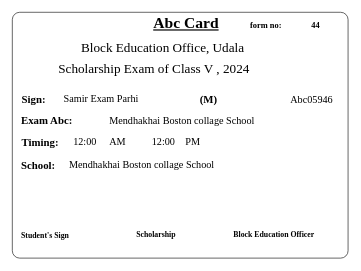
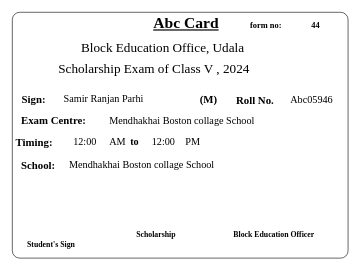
  <mxCell id="0" />
  <mxCell id="1" parent="0" />
  <mxCell id="2" value="" style="rounded=1;whiteSpace=wrap;html=1;arcSize=3;fontFamily=Jura;" parent="1" vertex="1"><mxGeometry x="20" y="20" width="560" height="410" as="geometry" /></mxCell>
  <mxCell id="3" value="&lt;font size=&quot;1&quot;&gt;&lt;span style=&quot;font-size: 26px;&quot;&gt;&lt;u style=&quot;&quot;&gt;&lt;b style=&quot;&quot;&gt;Abc Card&lt;/b&gt;&lt;/u&gt;&lt;/span&gt;&lt;/font&gt;" style="text;html=1;align=center;verticalAlign=middle;whiteSpace=wrap;rounded=0;fontFamily=Jura;" parent="1" vertex="1"><mxGeometry x="220" y="23" width="180" height="30" as="geometry" /></mxCell>
  <mxCell id="4" value="&lt;font style=&quot;font-size: 22px;&quot;&gt;Block Education Office, Udala&lt;/font&gt;" style="text;html=1;align=left;verticalAlign=middle;whiteSpace=wrap;rounded=0;fontFamily=Jura;" parent="1" vertex="1"><mxGeometry x="133" y="64" width="334" height="30" as="geometry" /></mxCell>
  <mxCell id="5" value="&lt;span style=&quot;&quot;&gt;&lt;font style=&quot;font-size: 14px;&quot;&gt;&lt;b&gt;form no:&lt;/b&gt;&lt;/font&gt;&lt;/span&gt;" style="text;html=1;align=left;verticalAlign=middle;whiteSpace=wrap;rounded=0;fontFamily=Jura;" parent="1" vertex="1"><mxGeometry x="415" y="27" width="67" height="30" as="geometry" /></mxCell>
  <mxCell id="6" value="&lt;font&gt;&lt;span style=&quot;font-size: 22px;&quot;&gt;Scholarship Exam of Class V , 2024&lt;/span&gt;&lt;/font&gt;" style="text;html=1;align=left;verticalAlign=middle;whiteSpace=wrap;rounded=0;fontFamily=Jura;" parent="1" vertex="1"><mxGeometry x="95" y="99" width="410" height="30" as="geometry" /></mxCell>
  <mxCell id="7" value="&lt;font size=&quot;1&quot;&gt;&lt;b style=&quot;font-size: 18px;&quot;&gt;Sign:&lt;/b&gt;&lt;/font&gt;" style="text;html=1;align=left;verticalAlign=middle;whiteSpace=wrap;rounded=0;fontFamily=Jura;" parent="1" vertex="1"><mxGeometry x="34" y="150" width="80" height="30" as="geometry" /></mxCell>
- <mxCell id="8" value="&lt;font style=&quot;font-size: 17px;&quot;&gt;Samir Exam Parhi&lt;/font&gt;" style="text;html=1;align=left;verticalAlign=middle;whiteSpace=wrap;rounded=0;fontFamily=Jura;" parent="1" vertex="1"><mxGeometry x="104" y="150" width="220" height="30" as="geometry" /></mxCell>
+ <mxCell id="8" value="&lt;font style=&quot;font-size: 17px;&quot;&gt;Samir Ranjan Parhi&lt;/font&gt;" style="text;html=1;align=left;verticalAlign=middle;whiteSpace=wrap;rounded=0;fontFamily=Jura;" parent="1" vertex="1"><mxGeometry x="104" y="150" width="220" height="30" as="geometry" /></mxCell>
+ <mxCell id="9" value="&lt;font size=&quot;1&quot;&gt;&lt;b style=&quot;font-size: 18px;&quot;&gt;Roll No.&lt;/b&gt;&lt;/font&gt;" style="text;html=1;align=center;verticalAlign=middle;whiteSpace=wrap;rounded=0;fontFamily=Jura;" parent="1" vertex="1"><mxGeometry x="379.5" y="152" width="90" height="30" as="geometry" /></mxCell>
  <mxCell id="10" value="&lt;font style=&quot;font-size: 17px;&quot;&gt;Abc05946&lt;/font&gt;" style="text;html=1;align=left;verticalAlign=middle;whiteSpace=wrap;rounded=0;fontFamily=Jura;" parent="1" vertex="1"><mxGeometry x="481.5" y="152" width="88" height="30" as="geometry" /></mxCell>
  <mxCell id="11" value="&lt;font size=&quot;1&quot;&gt;&lt;b style=&quot;font-size: 18px;&quot;&gt;School:&amp;nbsp;&lt;/b&gt;&lt;/font&gt;" style="text;html=1;align=left;verticalAlign=middle;whiteSpace=wrap;rounded=0;fontFamily=Jura;" parent="1" vertex="1"><mxGeometry x="33" y="261" width="90" height="30" as="geometry" /></mxCell>
  <mxCell id="12" value="&lt;font&gt;&lt;span style=&quot;font-size: 17px;&quot;&gt;Mendhakhai Boston collage School&lt;/span&gt;&lt;/font&gt;" style="text;html=1;align=left;verticalAlign=middle;whiteSpace=wrap;rounded=0;fontFamily=Jura;" parent="1" vertex="1"><mxGeometry x="180" y="186" width="310" height="30" as="geometry" /></mxCell>
- <mxCell id="13" value="&lt;font size=&quot;1&quot;&gt;&lt;b style=&quot;font-size: 18px;&quot;&gt;Exam Abc:&lt;/b&gt;&lt;/font&gt;" style="text;html=1;align=left;verticalAlign=middle;whiteSpace=wrap;rounded=0;fontFamily=Jura;" parent="1" vertex="1"><mxGeometry x="33" y="186" width="160" height="30" as="geometry" /></mxCell>
- <mxCell id="14" value="&lt;font size=&quot;1&quot;&gt;&lt;b style=&quot;font-size: 18px;&quot;&gt;Timing:&lt;/b&gt;&lt;/font&gt;" style="text;html=1;align=left;verticalAlign=middle;whiteSpace=wrap;rounded=0;fontFamily=Jura;" parent="1" vertex="1"><mxGeometry x="34" y="222" width="86" height="30" as="geometry" /></mxCell>
+ <mxCell id="13" value="&lt;font size=&quot;1&quot;&gt;&lt;b style=&quot;font-size: 18px;&quot;&gt;Exam Centre:&lt;/b&gt;&lt;/font&gt;" style="text;html=1;align=left;verticalAlign=middle;whiteSpace=wrap;rounded=0;fontFamily=Jura;" parent="1" vertex="1"><mxGeometry x="33" y="186" width="160" height="30" as="geometry" /></mxCell>
+ <mxCell id="14" value="&lt;font size=&quot;1&quot;&gt;&lt;b style=&quot;font-size: 18px;&quot;&gt;Timing:&lt;/b&gt;&lt;/font&gt;" style="text;html=1;align=left;verticalAlign=middle;whiteSpace=wrap;rounded=0;fontFamily=Jura;" parent="1" vertex="1"><mxGeometry x="24" y="222" width="86" height="30" as="geometry" /></mxCell>
  <mxCell id="15" value="&lt;font&gt;&lt;span style=&quot;font-size: 17px;&quot;&gt;Mendhakhai Boston collage School&lt;/span&gt;&lt;/font&gt;" style="text;html=1;align=left;verticalAlign=middle;whiteSpace=wrap;rounded=0;fontFamily=Jura;" parent="1" vertex="1"><mxGeometry x="113" y="261" width="416" height="30" as="geometry" /></mxCell>
  <mxCell id="16" value="&lt;font&gt;&lt;span style=&quot;font-size: 17px;&quot;&gt;12:00&lt;/span&gt;&lt;/font&gt;" style="text;html=1;align=left;verticalAlign=middle;whiteSpace=wrap;rounded=0;fontFamily=Jura;" parent="1" vertex="1"><mxGeometry x="120" y="222" width="57" height="30" as="geometry" /></mxCell>
  <mxCell id="17" value="&lt;font&gt;&lt;span style=&quot;font-size: 17px;&quot;&gt;12:00&lt;/span&gt;&lt;/font&gt;" style="text;html=1;align=left;verticalAlign=middle;whiteSpace=wrap;rounded=0;fontFamily=Jura;" parent="1" vertex="1"><mxGeometry x="251" y="222" width="90" height="30" as="geometry" /></mxCell>
+ <mxCell id="18" value="&lt;font&gt;&lt;span style=&quot;font-size: 17px;&quot;&gt;&lt;b&gt;to&lt;/b&gt;&lt;/span&gt;&lt;/font&gt;" style="text;html=1;align=left;verticalAlign=middle;whiteSpace=wrap;rounded=0;fontFamily=Jura;" parent="1" vertex="1"><mxGeometry x="215" y="222" width="30" height="30" as="geometry" /></mxCell>
  <mxCell id="19" value="&lt;span style=&quot;color: rgba(0, 0, 0, 0); font-size: 0px; text-wrap: nowrap;&quot;&gt;%3CmxGraphModel%3E%3Croot%3E%3CmxCell%20id%3D%220%22%2F%3E%3CmxCell%20id%3D%221%22%20parent%3D%220%22%2F%3E%3CmxCell%20id%3D%222%22%20value%3D%22%26lt%3Bfont%20face%3D%26quot%3BVerdana%26quot%3B%26gt%3B%26lt%3Bspan%20style%3D%26quot%3Bfont-size%3A%2017px%3B%26quot%3B%26gt%3BMendhakhai%20Boston%20collage%20School%26lt%3B%2Fspan%26gt%3B%26lt%3B%2Ffont%26gt%3B%22%20style%3D%22text%3Bhtml%3D1%3Balign%3Dleft%3BverticalAlign%3Dmiddle%3BwhiteSpace%3Dwrap%3Brounded%3D0%3B%22%20vertex%3D%221%22%20parent%3D%221%22%3E%3CmxGeometry%20x%3D%22104%22%20y%3D%22220%22%20width%3D%22450%22%20height%3D%2230%22%20as%3D%22geometry%22%2F%3E%3C%2FmxCell%3E%3C%2Froot%3E%3C%2FmxGraphModel%3E&lt;/span&gt;" style="text;html=1;align=left;verticalAlign=middle;whiteSpace=wrap;rounded=0;fontFamily=Jura;" parent="1" vertex="1"><mxGeometry x="115" y="297" width="450" height="80" as="geometry" /></mxCell>
- <mxCell id="20" value="&lt;font style=&quot;&quot; size=&quot;1&quot;&gt;&lt;b style=&quot;font-size: 13px;&quot;&gt;Student's Sign&lt;/b&gt;&lt;/font&gt;" style="text;html=1;align=left;verticalAlign=middle;whiteSpace=wrap;rounded=0;fontFamily=Jura;" parent="1" vertex="1"><mxGeometry x="33" y="377" width="136" height="30" as="geometry" /></mxCell>
+ <mxCell id="20" value="&lt;font style=&quot;&quot; size=&quot;1&quot;&gt;&lt;b style=&quot;font-size: 13px;&quot;&gt;Student's Sign&lt;/b&gt;&lt;/font&gt;" style="text;html=1;align=left;verticalAlign=middle;whiteSpace=wrap;rounded=0;fontFamily=Jura;" parent="1" vertex="1"><mxGeometry x="43" y="392" width="136" height="30" as="geometry" /></mxCell>
  <mxCell id="21" value="&lt;font size=&quot;1&quot; style=&quot;&quot;&gt;&lt;b style=&quot;font-size: 13px;&quot;&gt;Scholarship&lt;/b&gt;&lt;/font&gt;" style="text;html=1;align=left;verticalAlign=middle;whiteSpace=wrap;rounded=0;fontFamily=Jura;" parent="1" vertex="1"><mxGeometry x="225" y="375" width="103" height="30" as="geometry" /></mxCell>
  <mxCell id="22" value="&lt;font style=&quot;&quot; size=&quot;1&quot;&gt;&lt;b style=&quot;font-size: 13px;&quot;&gt;Block Education Officer&lt;/b&gt;&lt;/font&gt;" style="text;html=1;align=left;verticalAlign=middle;whiteSpace=wrap;rounded=0;fontFamily=Jura;" parent="1" vertex="1"><mxGeometry x="387" y="375" width="175" height="30" as="geometry" /></mxCell>
  <mxCell id="23" value="&lt;span style=&quot;&quot;&gt;&lt;font style=&quot;font-size: 14px;&quot;&gt;&lt;b&gt;44&lt;/b&gt;&lt;/font&gt;&lt;/span&gt;" style="text;html=1;align=left;verticalAlign=middle;whiteSpace=wrap;rounded=0;fontFamily=Jura;" parent="1" vertex="1"><mxGeometry x="517" y="27" width="58" height="30" as="geometry" /></mxCell>
  <mxCell id="24" value="&lt;font&gt;&lt;span style=&quot;font-size: 17px;&quot;&gt;AM&lt;/span&gt;&lt;/font&gt;" style="text;html=1;align=left;verticalAlign=middle;whiteSpace=wrap;rounded=0;fontFamily=Jura;" parent="1" vertex="1"><mxGeometry x="180" y="222" width="32" height="30" as="geometry" /></mxCell>
  <mxCell id="25" value="&lt;font&gt;&lt;span style=&quot;font-size: 17px;&quot;&gt;PM&lt;/span&gt;&lt;/font&gt;" style="text;html=1;align=left;verticalAlign=middle;whiteSpace=wrap;rounded=0;fontFamily=Jura;" parent="1" vertex="1"><mxGeometry x="307" y="222" width="32" height="30" as="geometry" /></mxCell>
  <mxCell id="26" value="&lt;span style=&quot;font-size: 18px;&quot;&gt;&lt;b&gt;(M)&lt;/b&gt;&lt;/span&gt;" style="text;html=1;align=left;verticalAlign=middle;whiteSpace=wrap;rounded=0;fontFamily=Jura;" parent="1" vertex="1"><mxGeometry x="330.5" y="150" width="49" height="30" as="geometry" /></mxCell>
